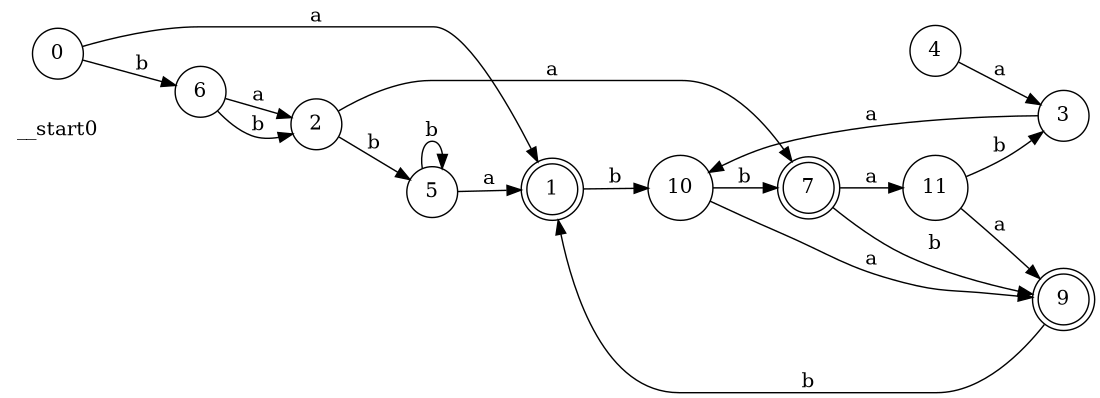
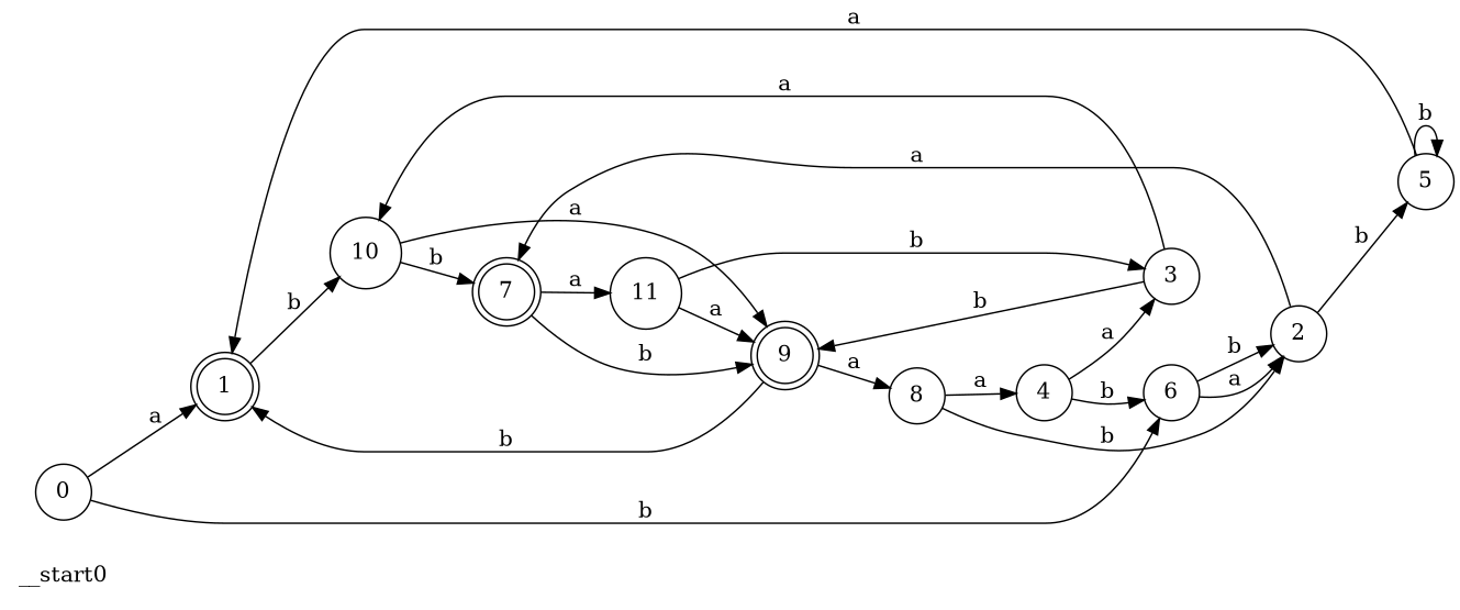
  digraph {
    rankdir=LR
    node [shape=circle color=black fillcolor=white style=filled]
    __start0 [shape=none color="" fillcolor="" style=""]
    n2 [label=0]
    n3 [label=1 shape=doublecircle style="rounded,filled"]
    n4 [label=6]
    n5 [label=10]
    n6 [label=2]
+   n7 [label=8]
    n8 [label=4]
    n9 [label=7 shape=doublecircle style="rounded,filled"]
    n10 [label=9 shape=doublecircle style="rounded,filled"]
    n11 [label=5]
    n12 [label=11]
    n13 [label=3 style="rounded,filled"]
    n2 -> n3 [label=a]
    n2 -> n4 [label=b]
    n3 -> n5 [label=b]
    n4 -> n6 [label=a]
    n4 -> n6 [label=b]
    n5 -> n9 [label=b]
    n5 -> n10 [label=a]
    n6 -> n9 [label=a]
    n6 -> n11 [label=b]
+   n7 -> n6 [label=b]
+   n7 -> n8 [label=a]
+   n8 -> n4 [label=b]
    n8 -> n13 [label=a]
    n9 -> n10 [label=b]
    n9 -> n12 [label=a]
    n10 -> n3 [label=b]
+   n10 -> n7 [label=a]
    n11 -> n3 [label=a]
    n11 -> n11 [label=b]
    n12 -> n10 [label=a]
    n12 -> n13 [label=b]
    n13 -> n5 [label=a]
+   n13 -> n10 [label=b]
  }
